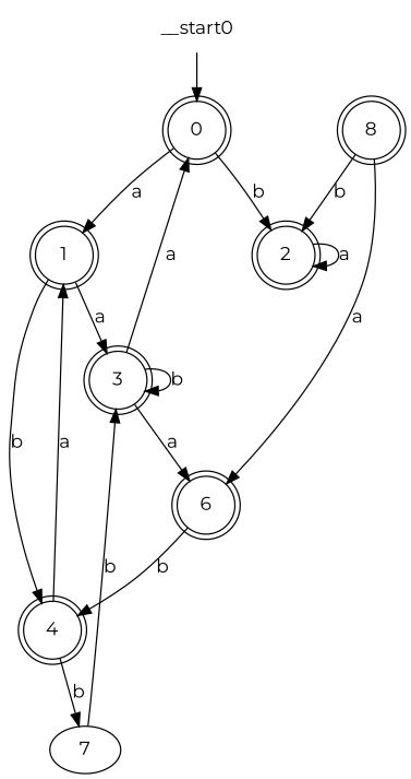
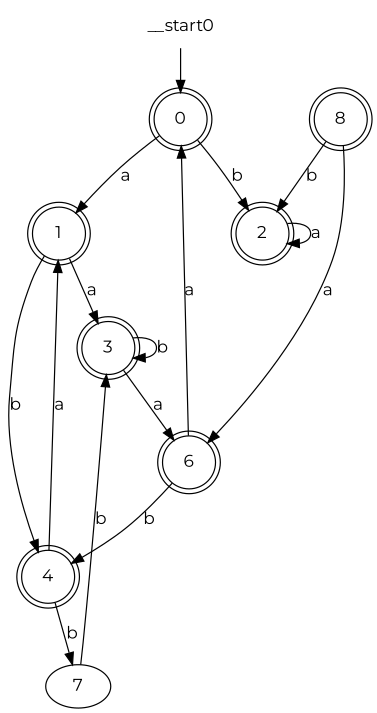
  digraph {
    fontname=Montserrat
    node [fontname=Montserrat shape=doublecircle]
    edge [fontname=Montserrat]
    __start0 [shape=none]
    0
    1
    2
    3
    4
    6
    7 [shape=""]
    8
    __start0 -> 0
    0 -> 1 [label=a]
    0 -> 2 [label=b]
    1 -> 3 [label=a]
    1 -> 4 [label=b]
    2 -> 2 [label=a]
    3 -> 3 [label=b]
    3 -> 6 [label=a]
    4 -> 1 [label=a]
    4 -> 7 [label=b]
-   3 -> 0 [label=a]
+   6 -> 0 [label=a]
    6 -> 4 [label=b]
    7 -> 3 [label=b]
    8 -> 2 [label=b]
    8 -> 6 [label=a]
  }
